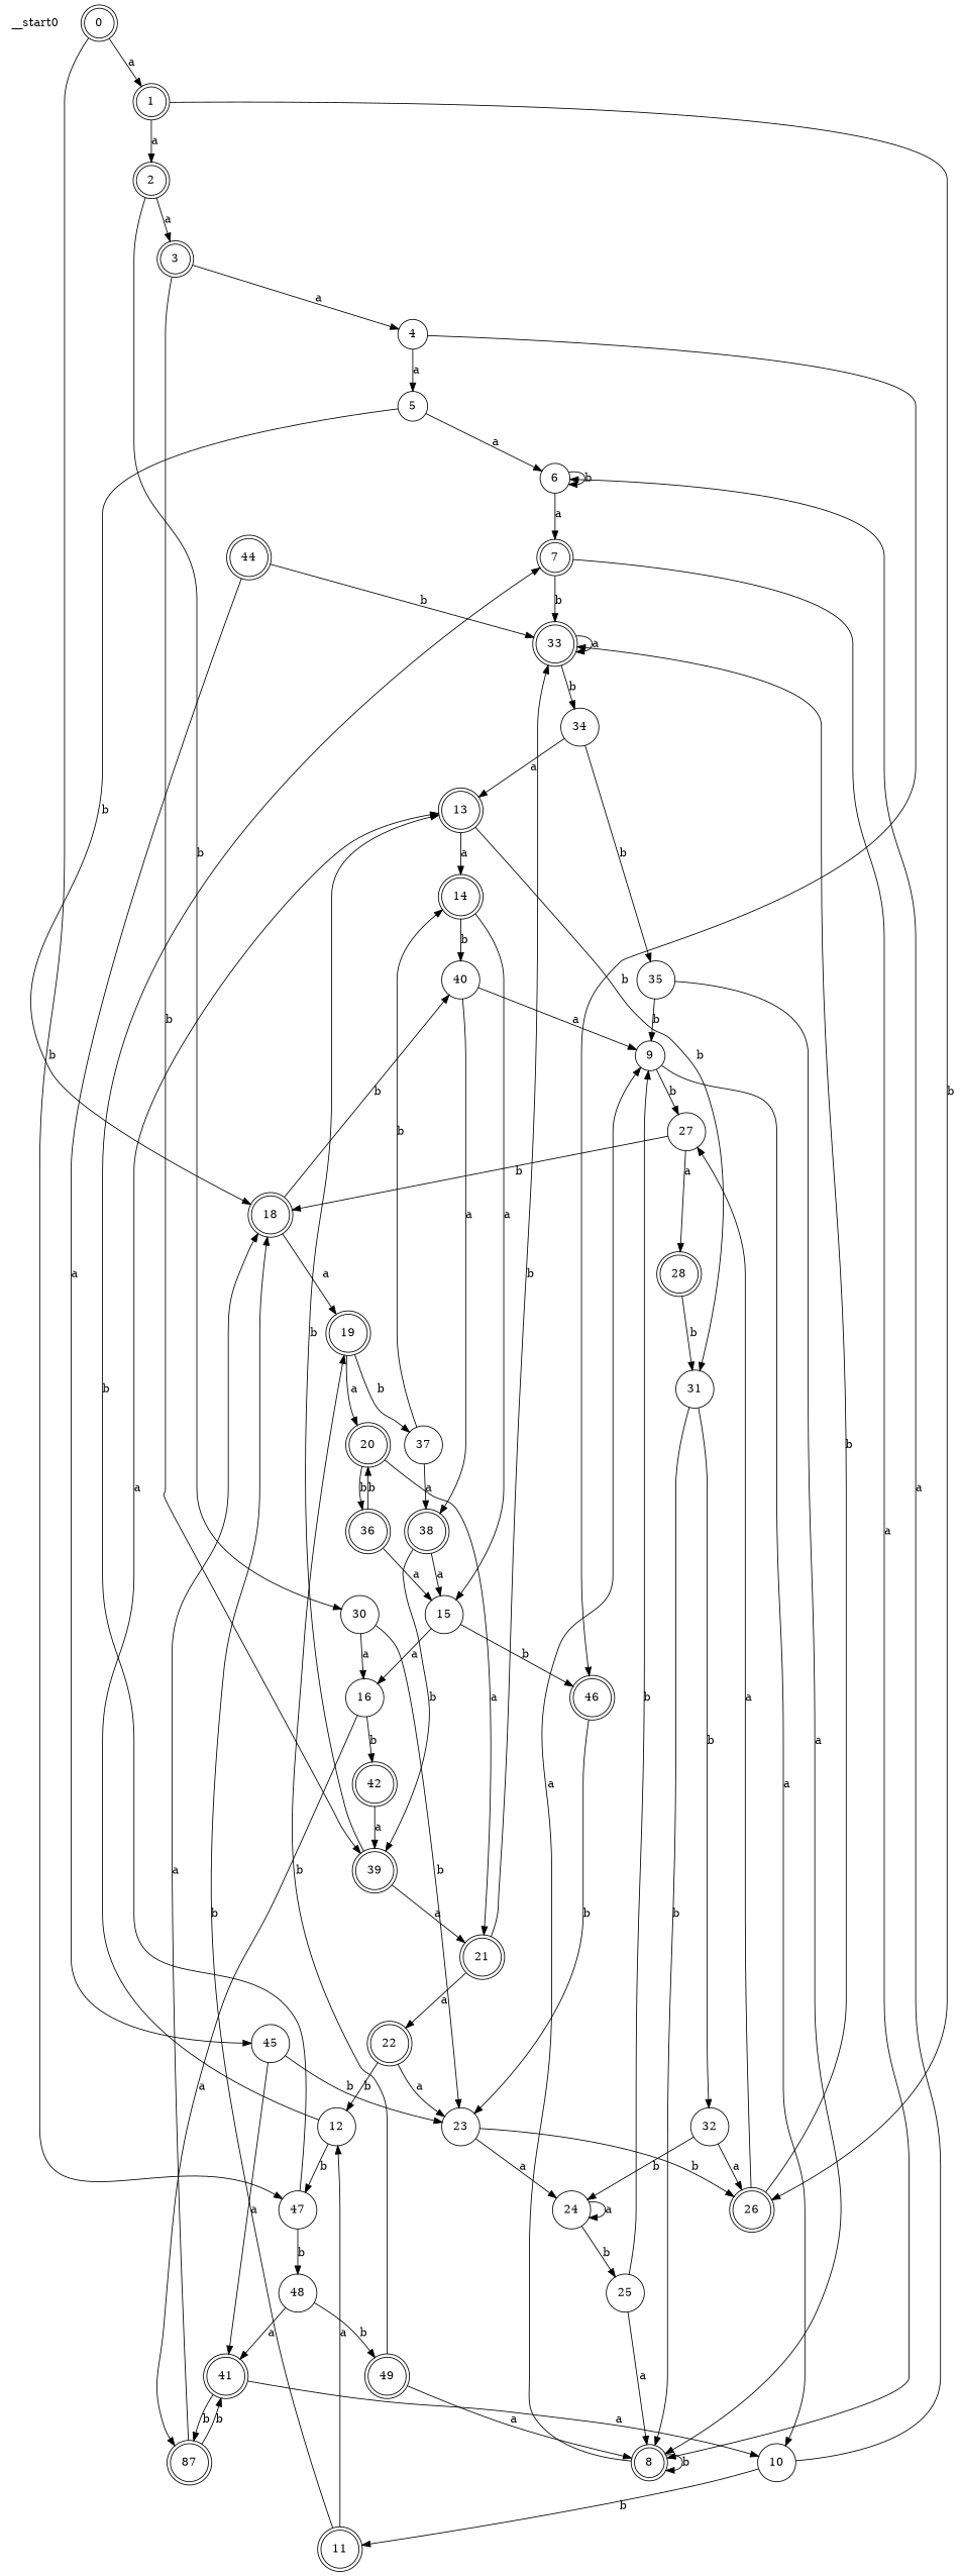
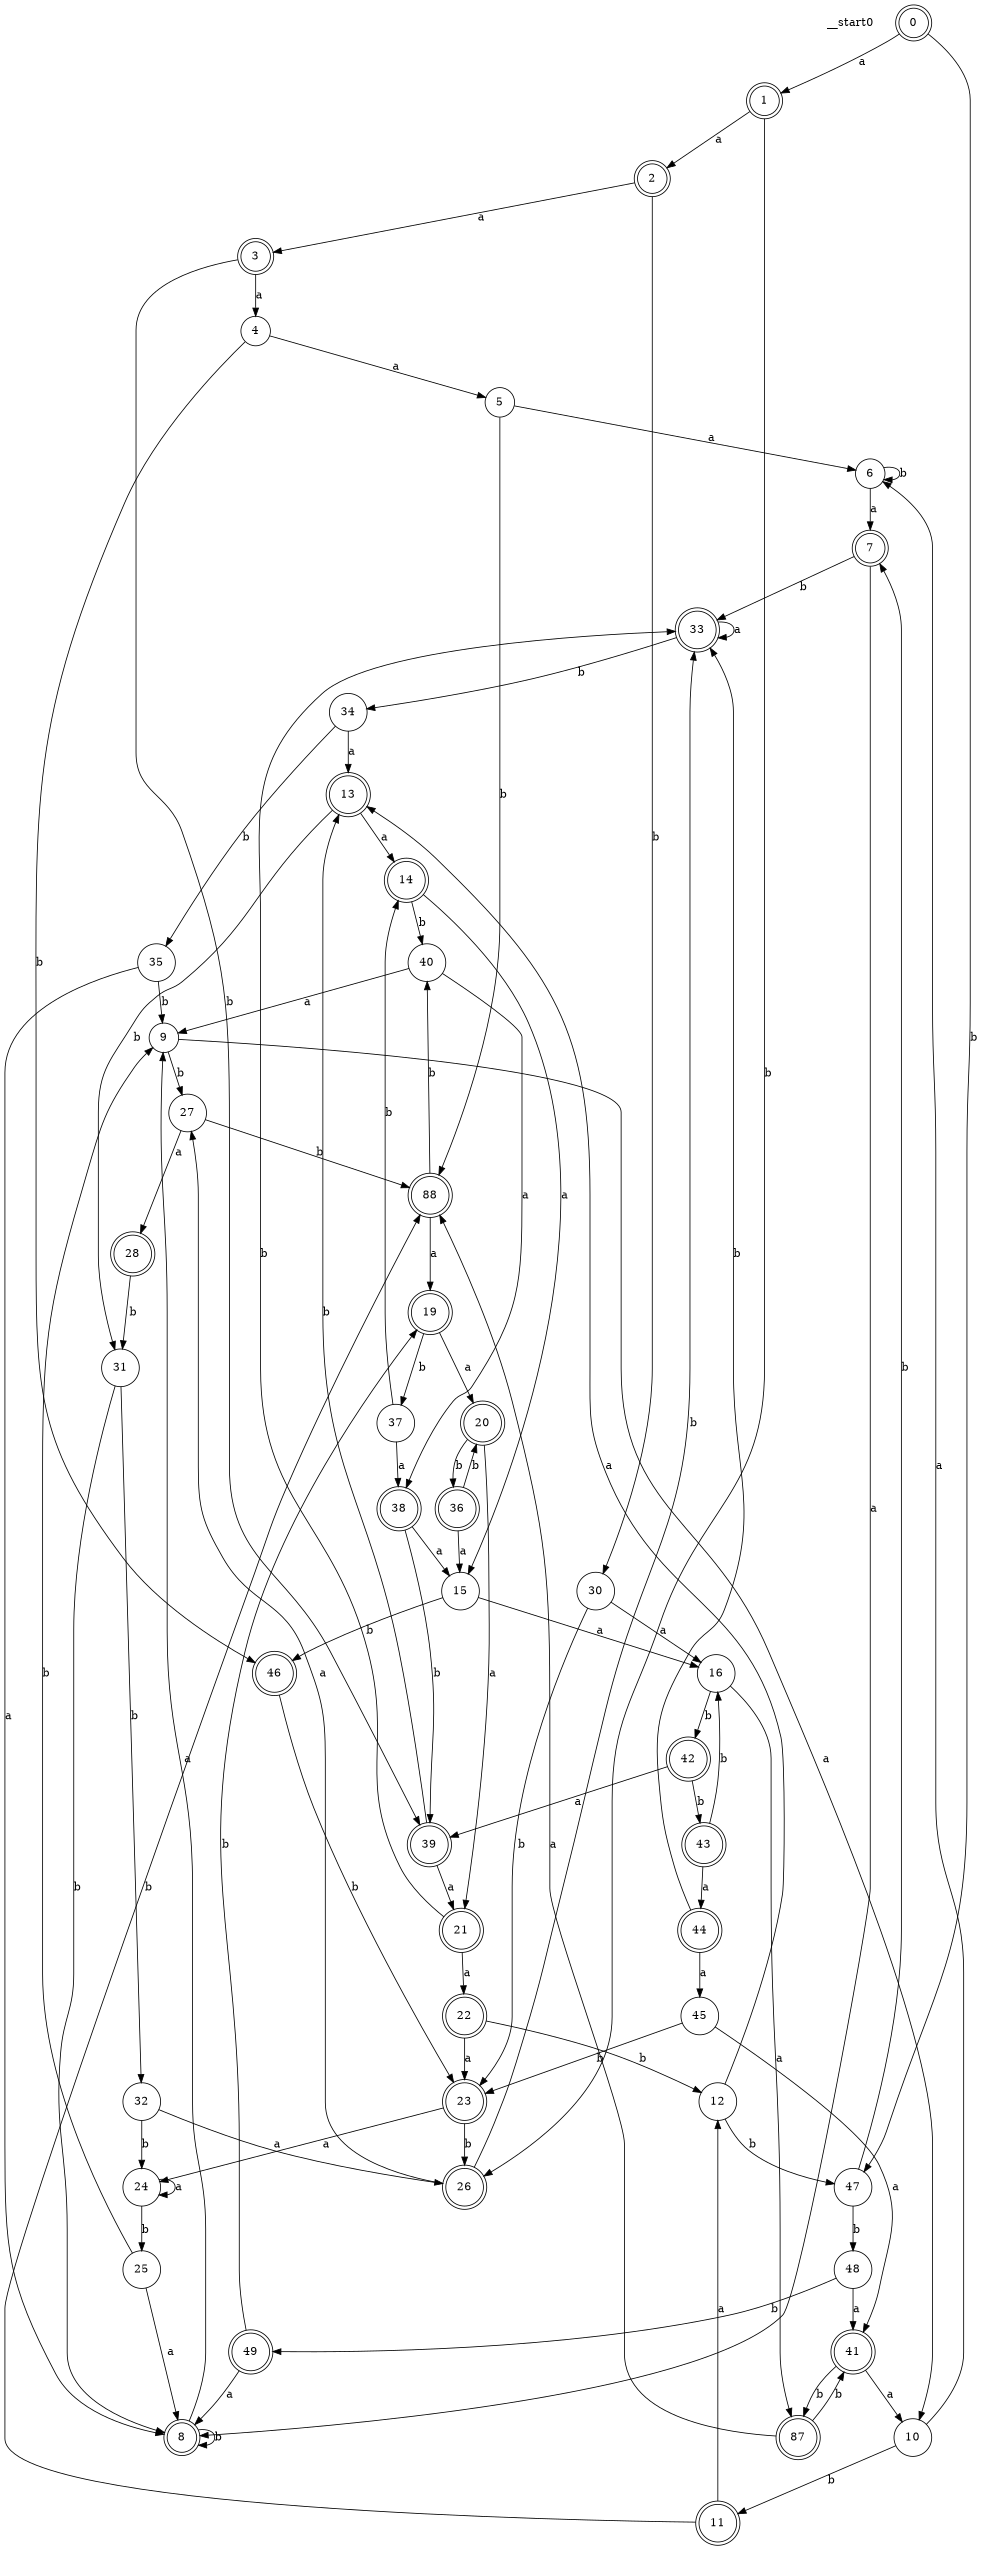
  digraph {
    rankdir=TB
    node [shape=doublecircle color=black fillcolor=white style="rounded,filled"]
    __start0 [shape=none color="" fillcolor="" style=""]
    n2 [label=0]
    n3 [label=1]
    n4 [label=47 shape=circle style=filled]
    n5 [label=2]
    n6 [label=26]
    n7 [label=7]
    n8 [label=48 shape=circle style=filled]
    n9 [label=3]
    n10 [label=30 shape=circle style=filled]
    n11 [label=33]
    n12 [label=27 shape=circle style=filled]
    n13 [label=4 shape=circle style=filled]
    n14 [label=39]
    n15 [label=16 shape=circle style=filled]
-   n16 [label=23 shape=circle]
+   n16 [label=23]
    n17 [label=5 shape=circle style=filled]
    n18 [label=46]
    n19 [label=13]
    n20 [label=21]
    n21 [label=6 shape=circle style=filled]
-   n22 [label=18]
+   n22 [label=88]
    n23 [label=40 shape=circle style=filled]
    n24 [label=19]
    n25 [label=8]
    n26 [label=9 shape=circle style=filled]
    n27 [label=34 shape=circle style=filled]
    n28 [label=10 shape=circle style=filled]
    n29 [label=11]
    n30 [label=28]
    n31 [label=12 shape=circle style=filled]
    n32 [label=14]
    n33 [label=31 shape=circle style=filled]
    n34 [label=15 shape=circle style=filled]
    n35 [label=32 shape=circle style=filled]
    n36 [label=38]
    n37 [label=87]
    n38 [label=42]
    n39 [label=41]
+   n40 [label=43]
    n41 [label=20]
    n42 [label=37 shape=circle style=filled]
    n43 [label=36]
    n44 [label=22]
    n45 [label=24 shape=circle style=filled]
    n46 [label=25 shape=circle style=filled]
    n47 [label=35 shape=circle style=filled]
    n48 [label=44]
    n49 [label=45 shape=circle style=filled]
    n50 [label=49]
    n2 -> n3 [label=a]
    n2 -> n4 [label=b]
    n3 -> n5 [label=a]
    n3 -> n6 [label=b]
    n4 -> n7 [label=b]
    n4 -> n8 [label=b]
    n5 -> n9 [label=a]
    n5 -> n10 [label=b]
    n6 -> n11 [label=b]
    n6 -> n12 [label=a]
    n7 -> n11 [label=b]
    n7 -> n25 [label=a]
    n8 -> n39 [label=a]
    n8 -> n50 [label=b]
    n9 -> n13 [label=a]
    n9 -> n14 [label=b]
    n10 -> n15 [label=a]
    n10 -> n16 [label=b]
    n11 -> n11 [label=a]
    n11 -> n27 [label=b]
    n12 -> n22 [label=b]
    n12 -> n30 [label=a]
    n13 -> n17 [label=a]
    n13 -> n18 [label=b]
    n14 -> n19 [label=b]
    n14 -> n20 [label=a]
    n15 -> n37 [label=a]
    n15 -> n38 [label=b]
    n16 -> n6 [label=b]
    n16 -> n45 [label=a]
    n17 -> n21 [label=a]
    n17 -> n22 [label=b]
    n18 -> n16 [label=b]
    n19 -> n32 [label=a]
    n19 -> n33 [label=b]
    n20 -> n11 [label=b]
    n20 -> n44 [label=a]
    n21 -> n7 [label=a]
    n21 -> n21 [label=b]
    n22 -> n23 [label=b]
    n22 -> n24 [label=a]
    n23 -> n26 [label=a]
    n23 -> n36 [label=a]
    n24 -> n41 [label=a]
    n24 -> n42 [label=b]
    n25 -> n25 [label=b]
    n25 -> n26 [label=a]
    n26 -> n12 [label=b]
    n26 -> n28 [label=a]
    n27 -> n19 [label=a]
    n27 -> n47 [label=b]
    n28 -> n21 [label=a]
    n28 -> n29 [label=b]
    n29 -> n22 [label=b]
    n29 -> n31 [label=a]
    n30 -> n33 [label=b]
    n31 -> n4 [label=b]
    n31 -> n19 [label=a]
    n32 -> n23 [label=b]
    n32 -> n34 [label=a]
    n33 -> n25 [label=b]
    n33 -> n35 [label=b]
    n34 -> n15 [label=a]
    n34 -> n18 [label=b]
    n35 -> n6 [label=a]
    n35 -> n45 [label=b]
    n36 -> n14 [label=b]
    n36 -> n34 [label=a]
    n37 -> n22 [label=a]
    n37 -> n39 [label=b]
    n38 -> n14 [label=a]
+   n38 -> n40 [label=b]
    n39 -> n28 [label=a]
    n39 -> n37 [label=b]
+   n40 -> n15 [label=b]
+   n40 -> n48 [label=a]
    n41 -> n20 [label=a]
    n41 -> n43 [label=b]
    n42 -> n32 [label=b]
    n42 -> n36 [label=a]
    n43 -> n34 [label=a]
    n43 -> n41 [label=b]
    n44 -> n16 [label=a]
    n44 -> n31 [label=b]
    n45 -> n45 [label=a]
    n45 -> n46 [label=b]
    n46 -> n25 [label=a]
    n46 -> n26 [label=b]
    n47 -> n25 [label=a]
    n47 -> n26 [label=b]
    n48 -> n11 [label=b]
    n48 -> n49 [label=a]
    n49 -> n16 [label=b]
    n49 -> n39 [label=a]
    n50 -> n24 [label=b]
    n50 -> n25 [label=a]
  }
